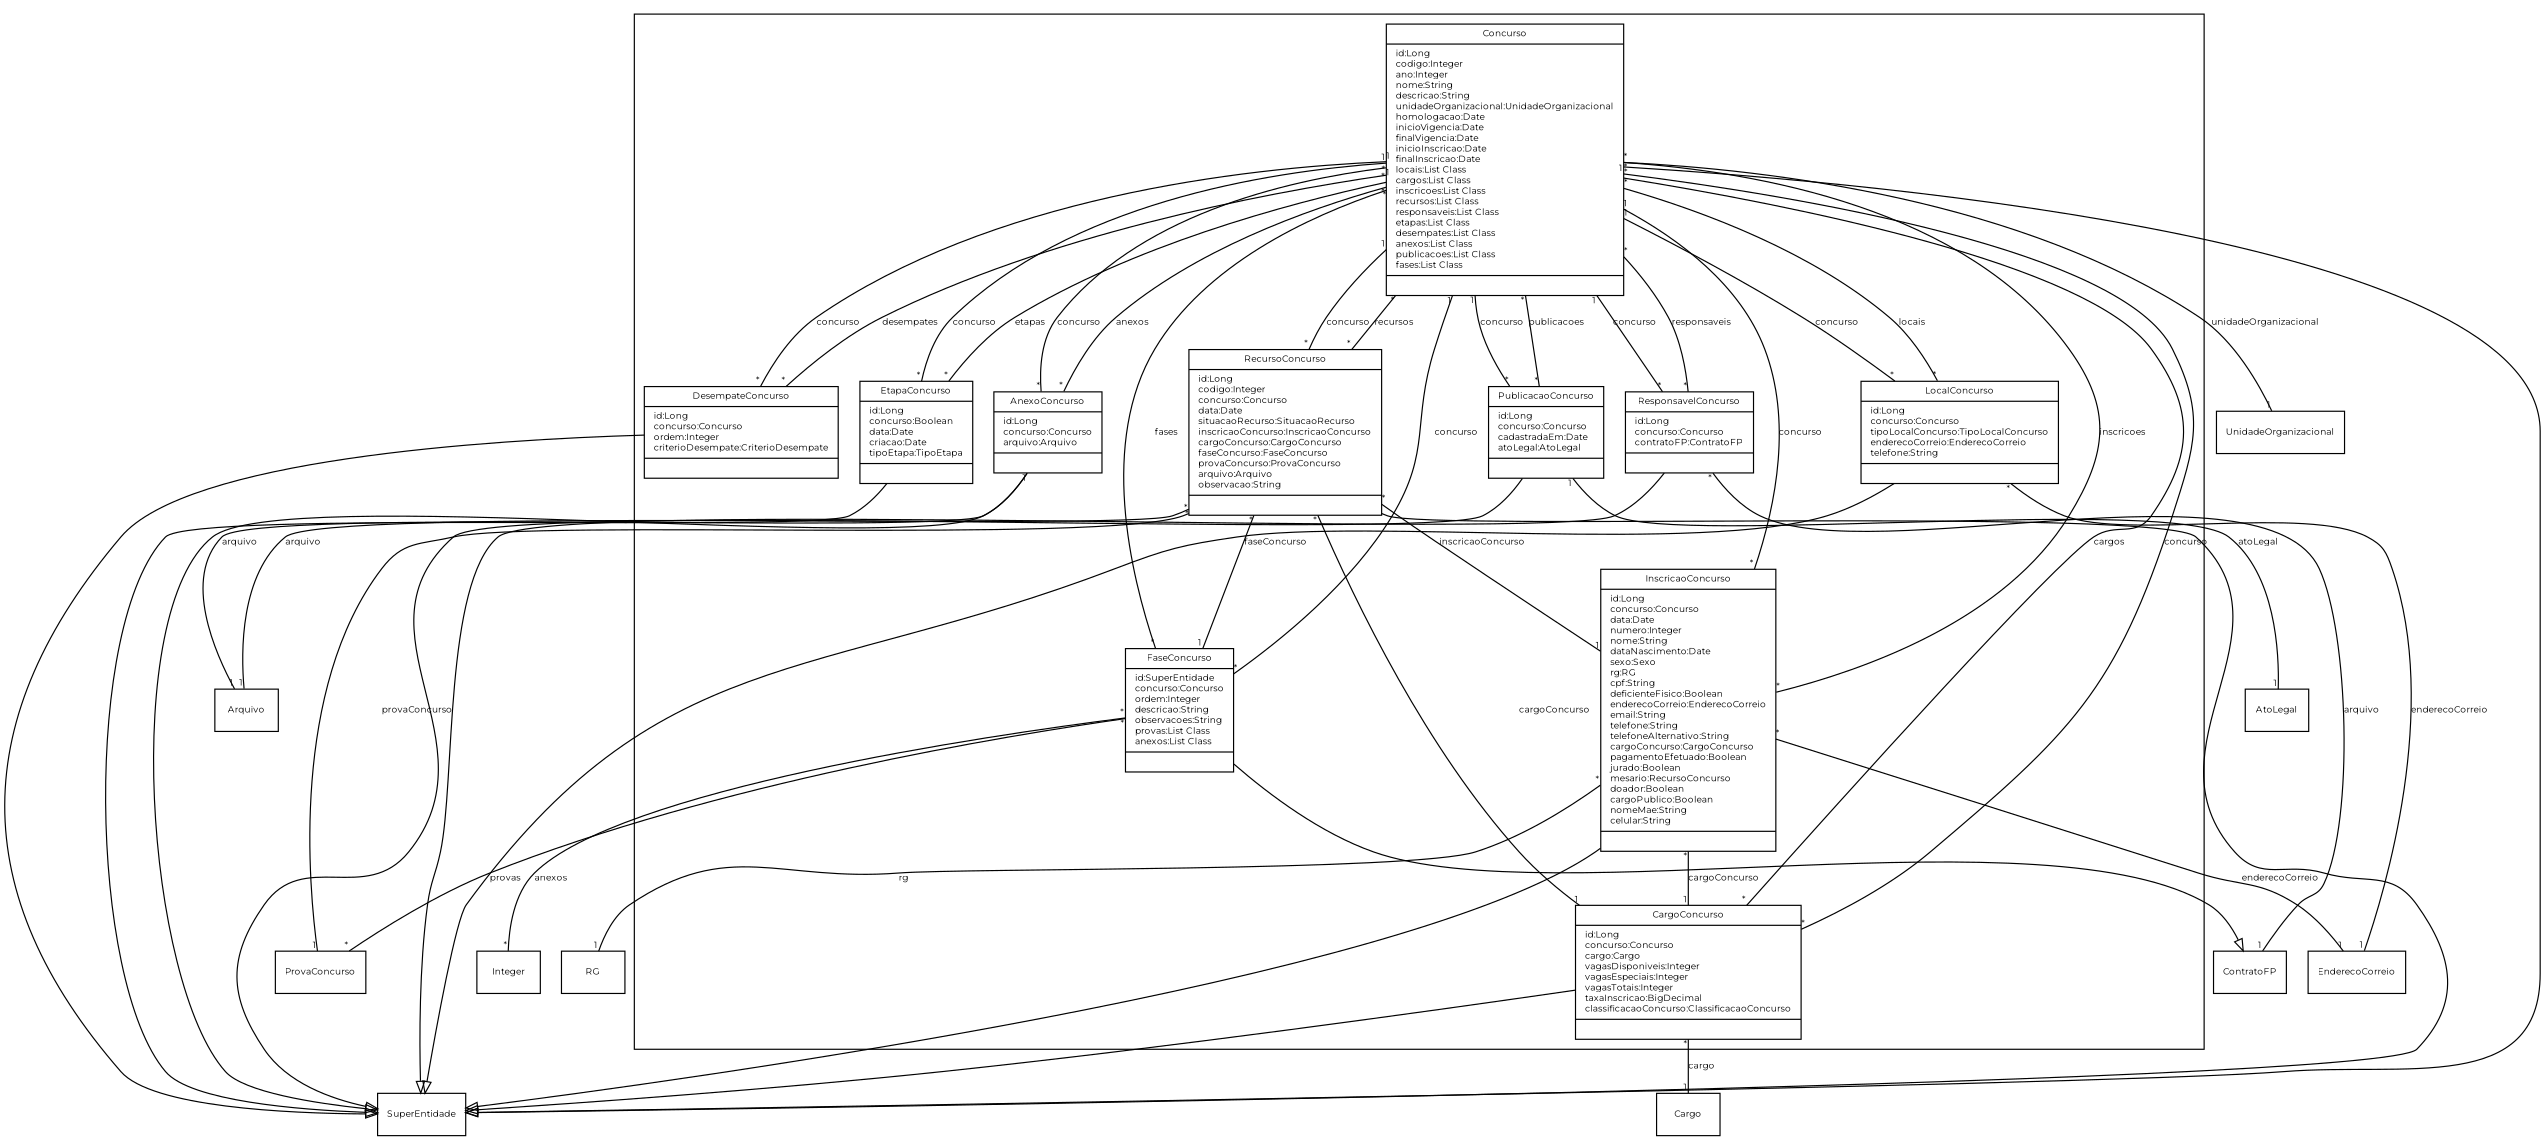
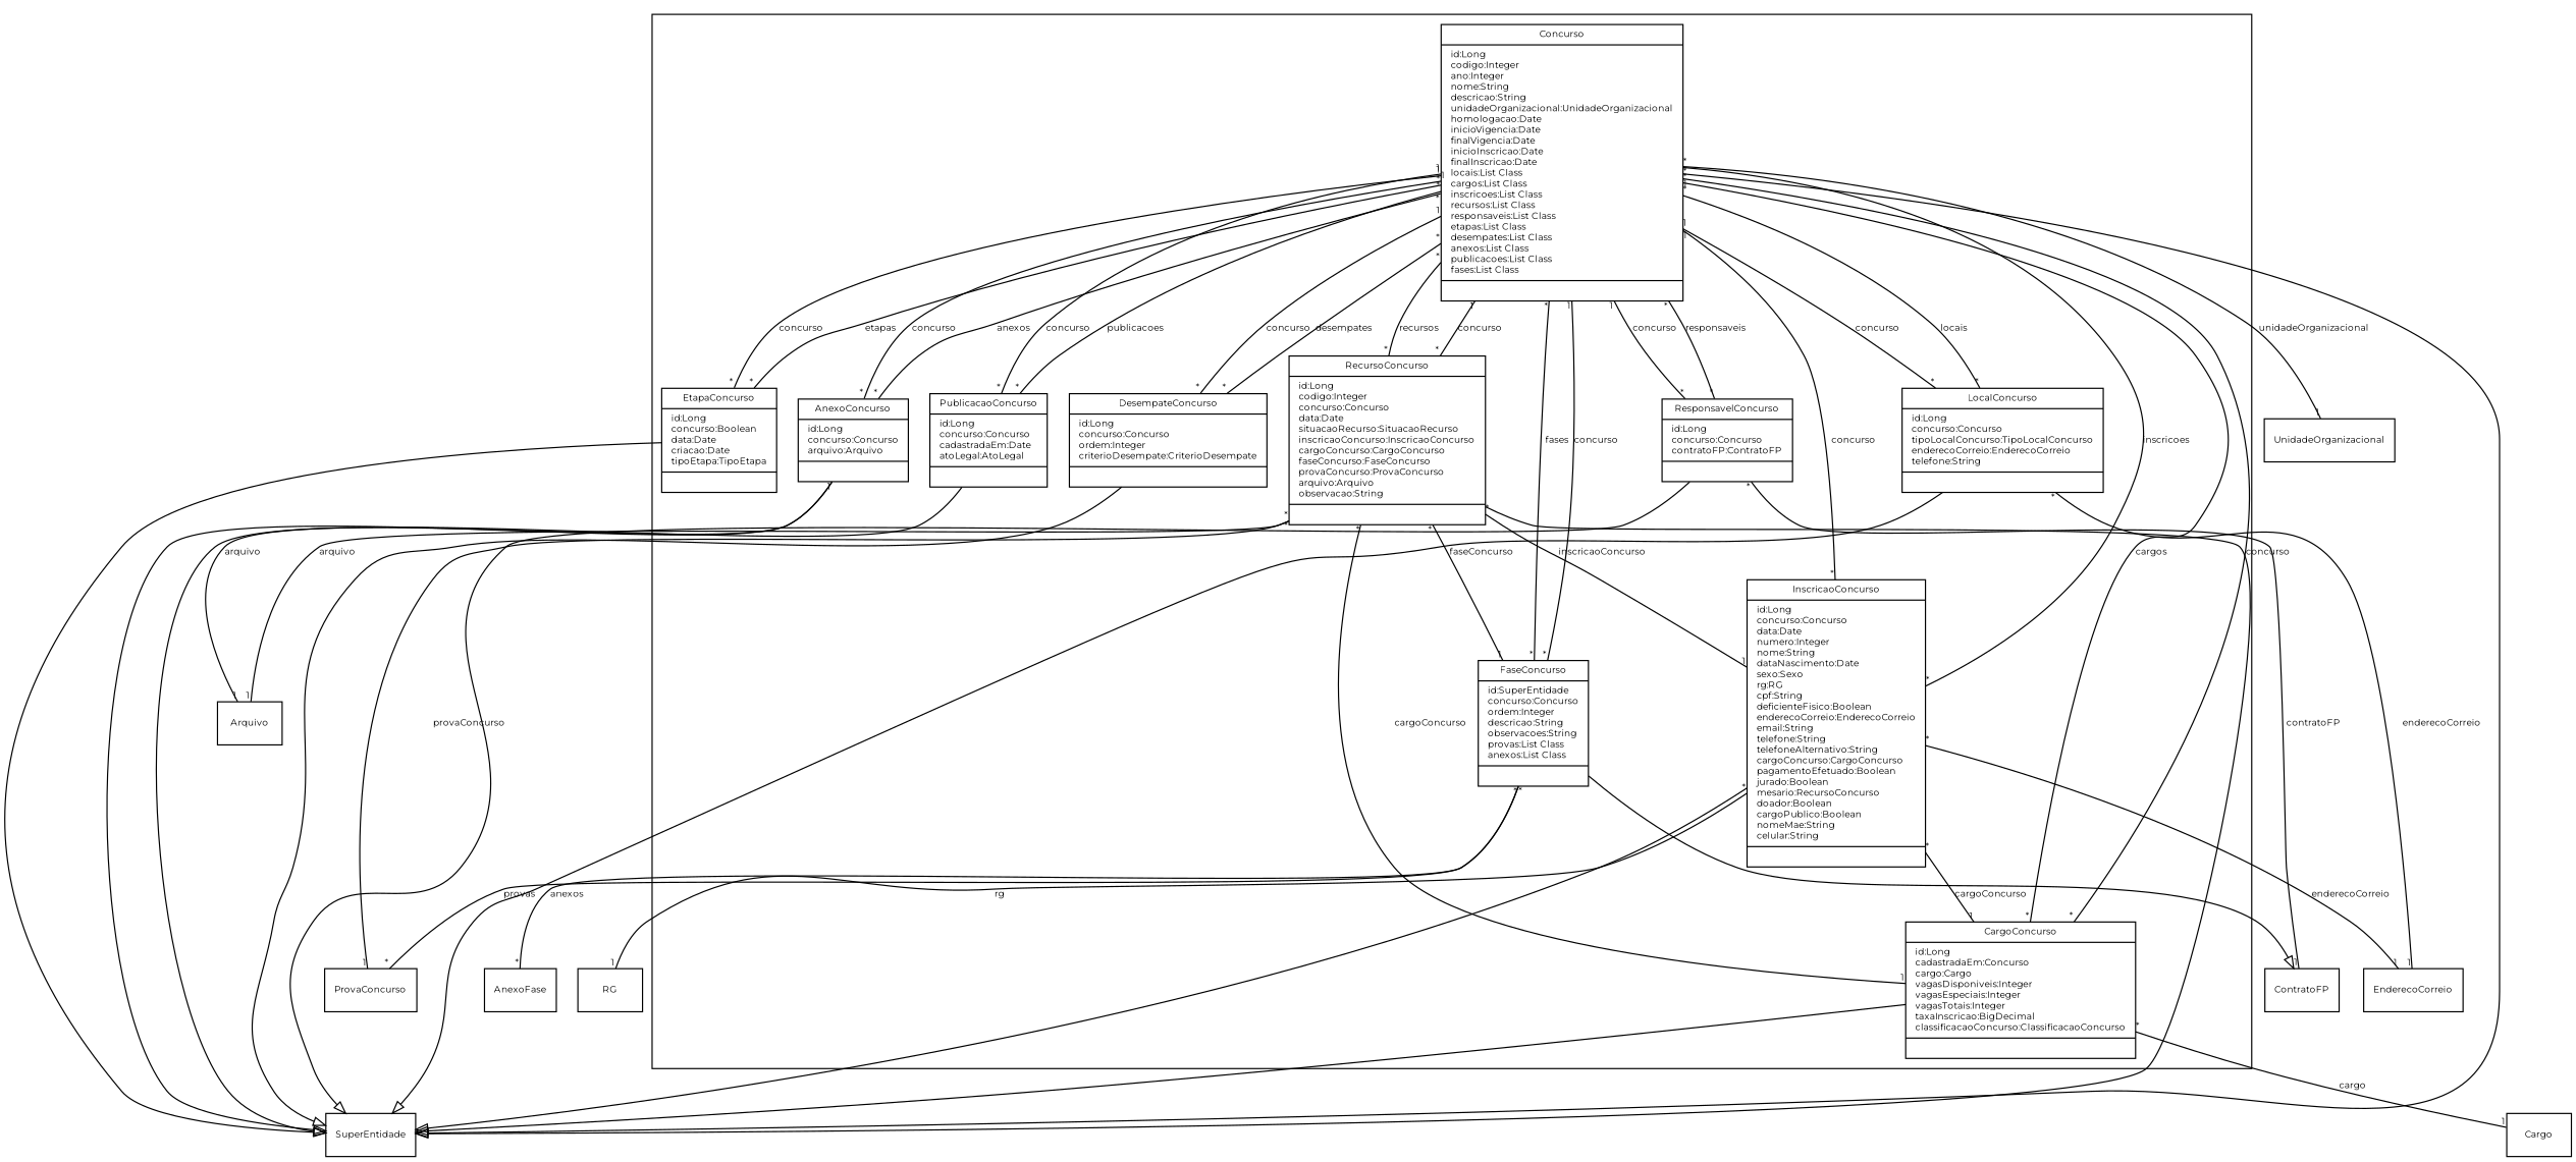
  digraph {
    fontname=Montserrat
    fontsize=8
    node [fontname=Montserrat fontsize=8 shape=record]
    edge [arrowhead=none fontname=Montserrat fontsize=8 headlabel=1 taillabel="*"]
    n1 [label="{Concurso|id:Long\lcodigo:Integer\lano:Integer\lnome:String\ldescricao:String\lunidadeOrganizacional:UnidadeOrganizacional\lhomologacao:Date\linicioVigencia:Date\lfinalVigencia:Date\linicioInscricao:Date\lfinalInscricao:Date\llocais:List Class\lcargos:List Class\linscricoes:List Class\lrecursos:List Class\lresponsaveis:List Class\letapas:List Class\ldesempates:List Class\lanexos:List Class\lpublicacoes:List Class\lfases:List Class\l|\l}"]
    n2 [label="{LocalConcurso|id:Long\lconcurso:Concurso\ltipoLocalConcurso:TipoLocalConcurso\lenderecoCorreio:EnderecoCorreio\ltelefone:String\l|\l}"]
-   n3 [label="{CargoConcurso|id:Long\lconcurso:Concurso\lcargo:Cargo\lvagasDisponiveis:Integer\lvagasEspeciais:Integer\lvagasTotais:Integer\ltaxaInscricao:BigDecimal\lclassificacaoConcurso:ClassificacaoConcurso\l|\l}"]
+   n3 [label="{CargoConcurso|id:Long\lcadastradaEm:Concurso\lcargo:Cargo\lvagasDisponiveis:Integer\lvagasEspeciais:Integer\lvagasTotais:Integer\ltaxaInscricao:BigDecimal\lclassificacaoConcurso:ClassificacaoConcurso\l|\l}"]
    n4 [label="{InscricaoConcurso|id:Long\lconcurso:Concurso\ldata:Date\lnumero:Integer\lnome:String\ldataNascimento:Date\lsexo:Sexo\lrg:RG\lcpf:String\ldeficienteFisico:Boolean\lenderecoCorreio:EnderecoCorreio\lemail:String\ltelefone:String\ltelefoneAlternativo:String\lcargoConcurso:CargoConcurso\lpagamentoEfetuado:Boolean\ljurado:Boolean\lmesario:RecursoConcurso\ldoador:Boolean\lcargoPublico:Boolean\lnomeMae:String\lcelular:String\l|\l}"]
    n5 [label="{RecursoConcurso|id:Long\lcodigo:Integer\lconcurso:Concurso\ldata:Date\lsituacaoRecurso:SituacaoRecurso\linscricaoConcurso:InscricaoConcurso\lcargoConcurso:CargoConcurso\lfaseConcurso:FaseConcurso\lprovaConcurso:ProvaConcurso\larquivo:Arquivo\lobservacao:String\l|\l}"]
    n6 [label="{ResponsavelConcurso|id:Long\lconcurso:Concurso\lcontratoFP:ContratoFP\l|\l}"]
    n7 [label="{EtapaConcurso|id:Long\lconcurso:Boolean\ldata:Date\lcriacao:Date\ltipoEtapa:TipoEtapa\l|\l}"]
    n8 [label="{DesempateConcurso|id:Long\lconcurso:Concurso\lordem:Integer\lcriterioDesempate:CriterioDesempate\l|\l}"]
    n9 [label="{AnexoConcurso|id:Long\lconcurso:Concurso\larquivo:Arquivo\l|\l}"]
    n10 [label="{PublicacaoConcurso|id:Long\lconcurso:Concurso\lcadastradaEm:Date\latoLegal:AtoLegal\l|\l}"]
    n11 [label="{FaseConcurso|id:SuperEntidade\lconcurso:Concurso\lordem:Integer\ldescricao:String\lobservacoes:String\lprovas:List Class\lanexos:List Class\l|\l}"]
    UnidadeOrganizacional
    SuperEntidade
    EnderecoCorreio
    Cargo
    RG
    ProvaConcurso
    Arquivo
    ContratoFP
-   AtoLegal
-   AnexoFase [label=Integer]
+   AnexoFase
    subgraph cluster_1 {
      n1
      n2
      n3
      n4
      n5
      n6
      n7
      n8
      n9
      n10
      n11
    }
    n1 -> n2 [headlabel="*" label=locais]
    n1 -> n3 [headlabel="*" label=cargos]
    n1 -> n4 [headlabel="*" label=inscricoes]
    n1 -> n5 [headlabel="*" label=recursos]
    n1 -> n6 [headlabel="*" label=responsaveis]
    n1 -> n7 [headlabel="*" label=etapas]
    n1 -> n8 [headlabel="*" label=desempates]
    n1 -> n9 [headlabel="*" label=anexos]
    n1 -> n10 [headlabel="*" label=publicacoes]
    n1 -> n11 [headlabel="*" label=fases]
    n1 -> UnidadeOrganizacional [label=unidadeOrganizacional]
    n1 -> SuperEntidade [arrowhead=empty headlabel="" taillabel=""]
    n2 -> n1 [label=concurso]
    n2 -> SuperEntidade [arrowhead=empty headlabel="" taillabel=""]
    n2 -> EnderecoCorreio [label=enderecoCorreio]
    n3 -> n1 [label=concurso]
    n3 -> SuperEntidade [arrowhead=empty headlabel="" taillabel=""]
    n3 -> Cargo [label=cargo]
    n4 -> n1 [label=concurso]
    n4 -> n3 [label=cargoConcurso]
    n4 -> SuperEntidade [arrowhead=empty headlabel="" taillabel=""]
    n4 -> EnderecoCorreio [label=enderecoCorreio]
    n4 -> RG [label=rg]
    n5 -> n1 [label=concurso]
    n5 -> n3 [label=cargoConcurso]
    n5 -> n4 [label=inscricaoConcurso]
    n5 -> n11 [label=faseConcurso]
    n5 -> SuperEntidade [arrowhead=empty headlabel="" taillabel=""]
    n5 -> ProvaConcurso [label=provaConcurso]
    n5 -> Arquivo [label=arquivo]
    n6 -> n1 [label=concurso]
    n6 -> SuperEntidade [arrowhead=empty headlabel="" taillabel=""]
-   n6 -> ContratoFP [label=arquivo]
+   n6 -> ContratoFP [label=contratoFP]
    n7 -> n1 [label=concurso]
    n7 -> SuperEntidade [arrowhead=empty headlabel="" taillabel=""]
    n8 -> n1 [label=concurso]
    n8 -> SuperEntidade [arrowhead=empty headlabel="" taillabel=""]
    n9 -> n1 [label=concurso]
    n9 -> SuperEntidade [arrowhead=empty headlabel="" taillabel=""]
    n9 -> Arquivo [label=arquivo taillabel=1]
    n10 -> n1 [label=concurso]
    n10 -> SuperEntidade [arrowhead=empty headlabel="" taillabel=""]
-   n10 -> AtoLegal [label=atoLegal taillabel=1]
    n11 -> n1 [label=concurso]
    n11 -> ProvaConcurso [headlabel="*" label=provas]
    n11 -> ContratoFP [arrowhead=empty headlabel="" taillabel=""]
    n11 -> AnexoFase [headlabel="*" label=anexos]
  }
